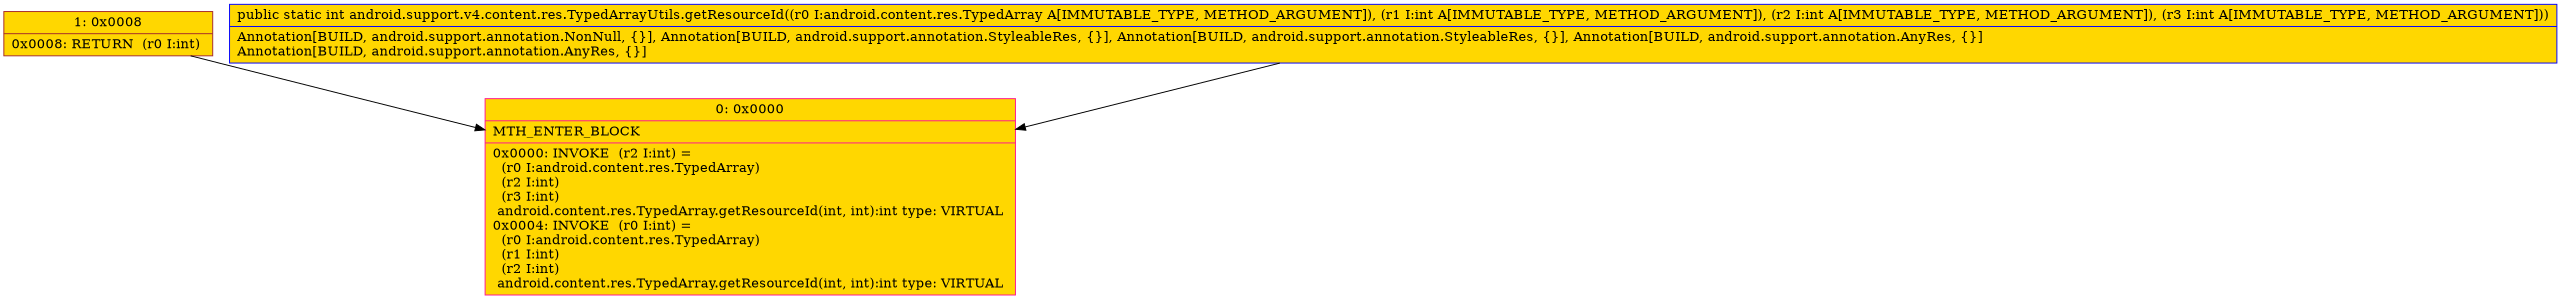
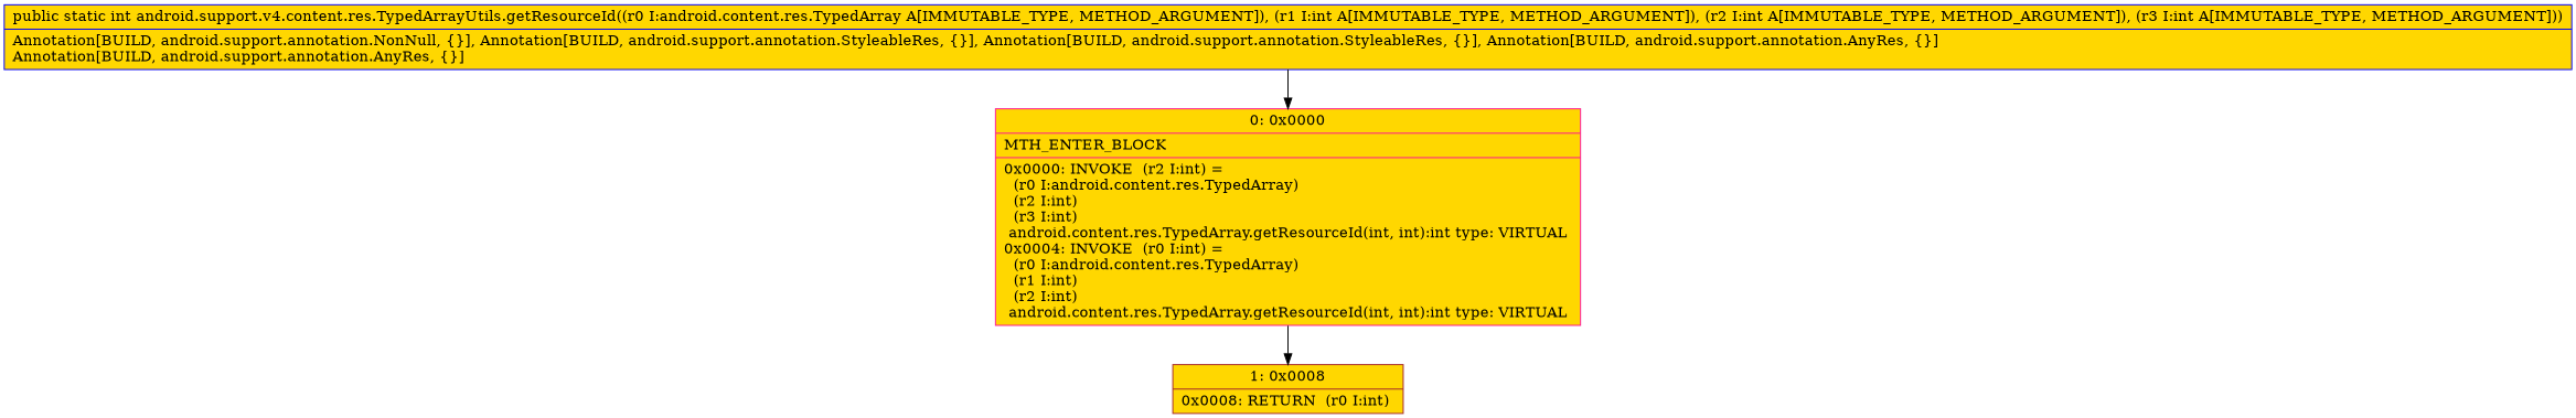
  digraph {
    node [shape=record style=filled fillcolor=gold]
    edge [style=solid]
    n1 [label="{0\:\ 0x0000|MTH_ENTER_BLOCK\l|0x0000: INVOKE  (r2 I:int) = \l  (r0 I:android.content.res.TypedArray)\l  (r2 I:int)\l  (r3 I:int)\l android.content.res.TypedArray.getResourceId(int, int):int type: VIRTUAL \l0x0004: INVOKE  (r0 I:int) = \l  (r0 I:android.content.res.TypedArray)\l  (r1 I:int)\l  (r2 I:int)\l android.content.res.TypedArray.getResourceId(int, int):int type: VIRTUAL \l}" color=deeppink]
    n2 [label="{1\:\ 0x0008|0x0008: RETURN  (r0 I:int) \l}" color=brown]
    n3 [label="{public static int android.support.v4.content.res.TypedArrayUtils.getResourceId((r0 I:android.content.res.TypedArray A[IMMUTABLE_TYPE, METHOD_ARGUMENT]), (r1 I:int A[IMMUTABLE_TYPE, METHOD_ARGUMENT]), (r2 I:int A[IMMUTABLE_TYPE, METHOD_ARGUMENT]), (r3 I:int A[IMMUTABLE_TYPE, METHOD_ARGUMENT]))  | Annotation[BUILD, android.support.annotation.NonNull, \{\}], Annotation[BUILD, android.support.annotation.StyleableRes, \{\}], Annotation[BUILD, android.support.annotation.StyleableRes, \{\}], Annotation[BUILD, android.support.annotation.AnyRes, \{\}]\lAnnotation[BUILD, android.support.annotation.AnyRes, \{\}]\l}" color=blue]
-   n2 -> n1
+   n1 -> n2
    n3 -> n1
  }
